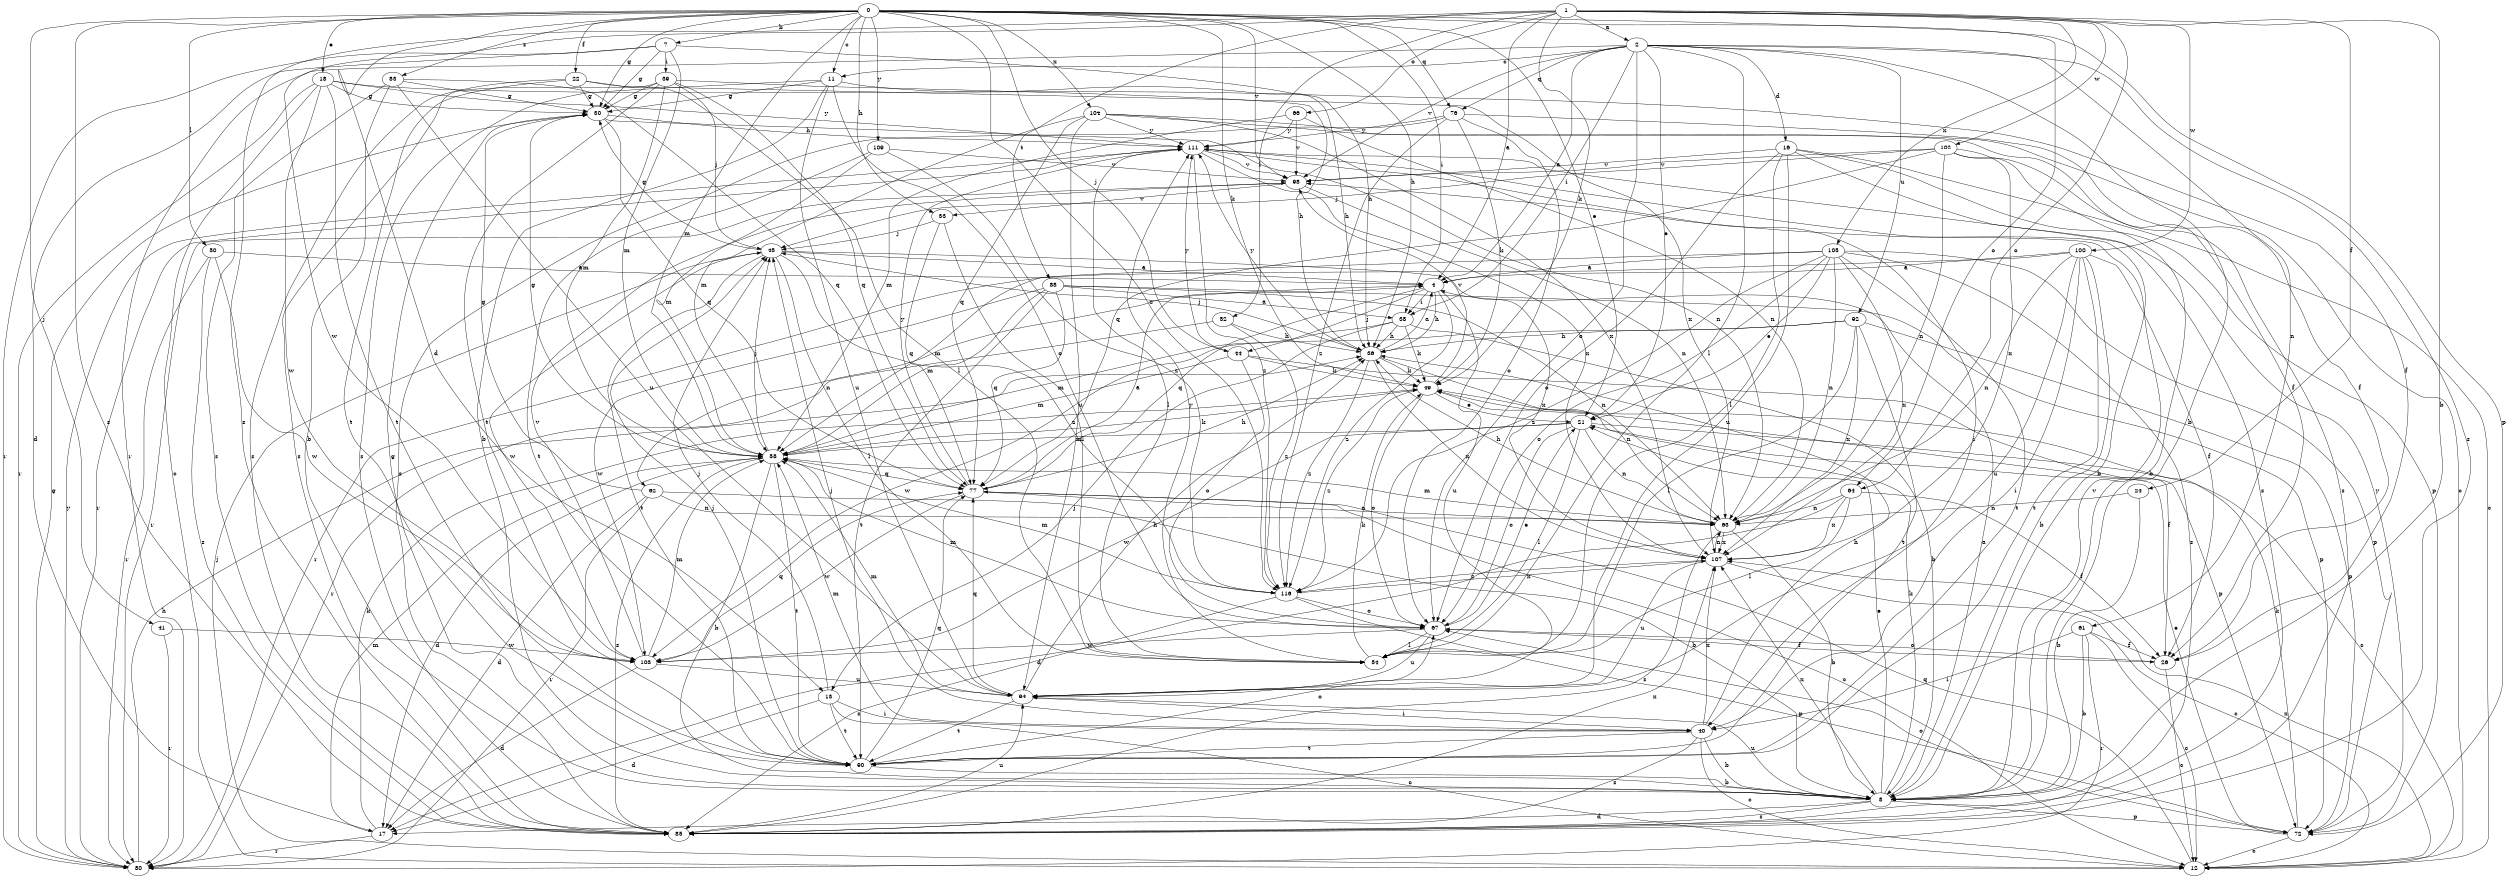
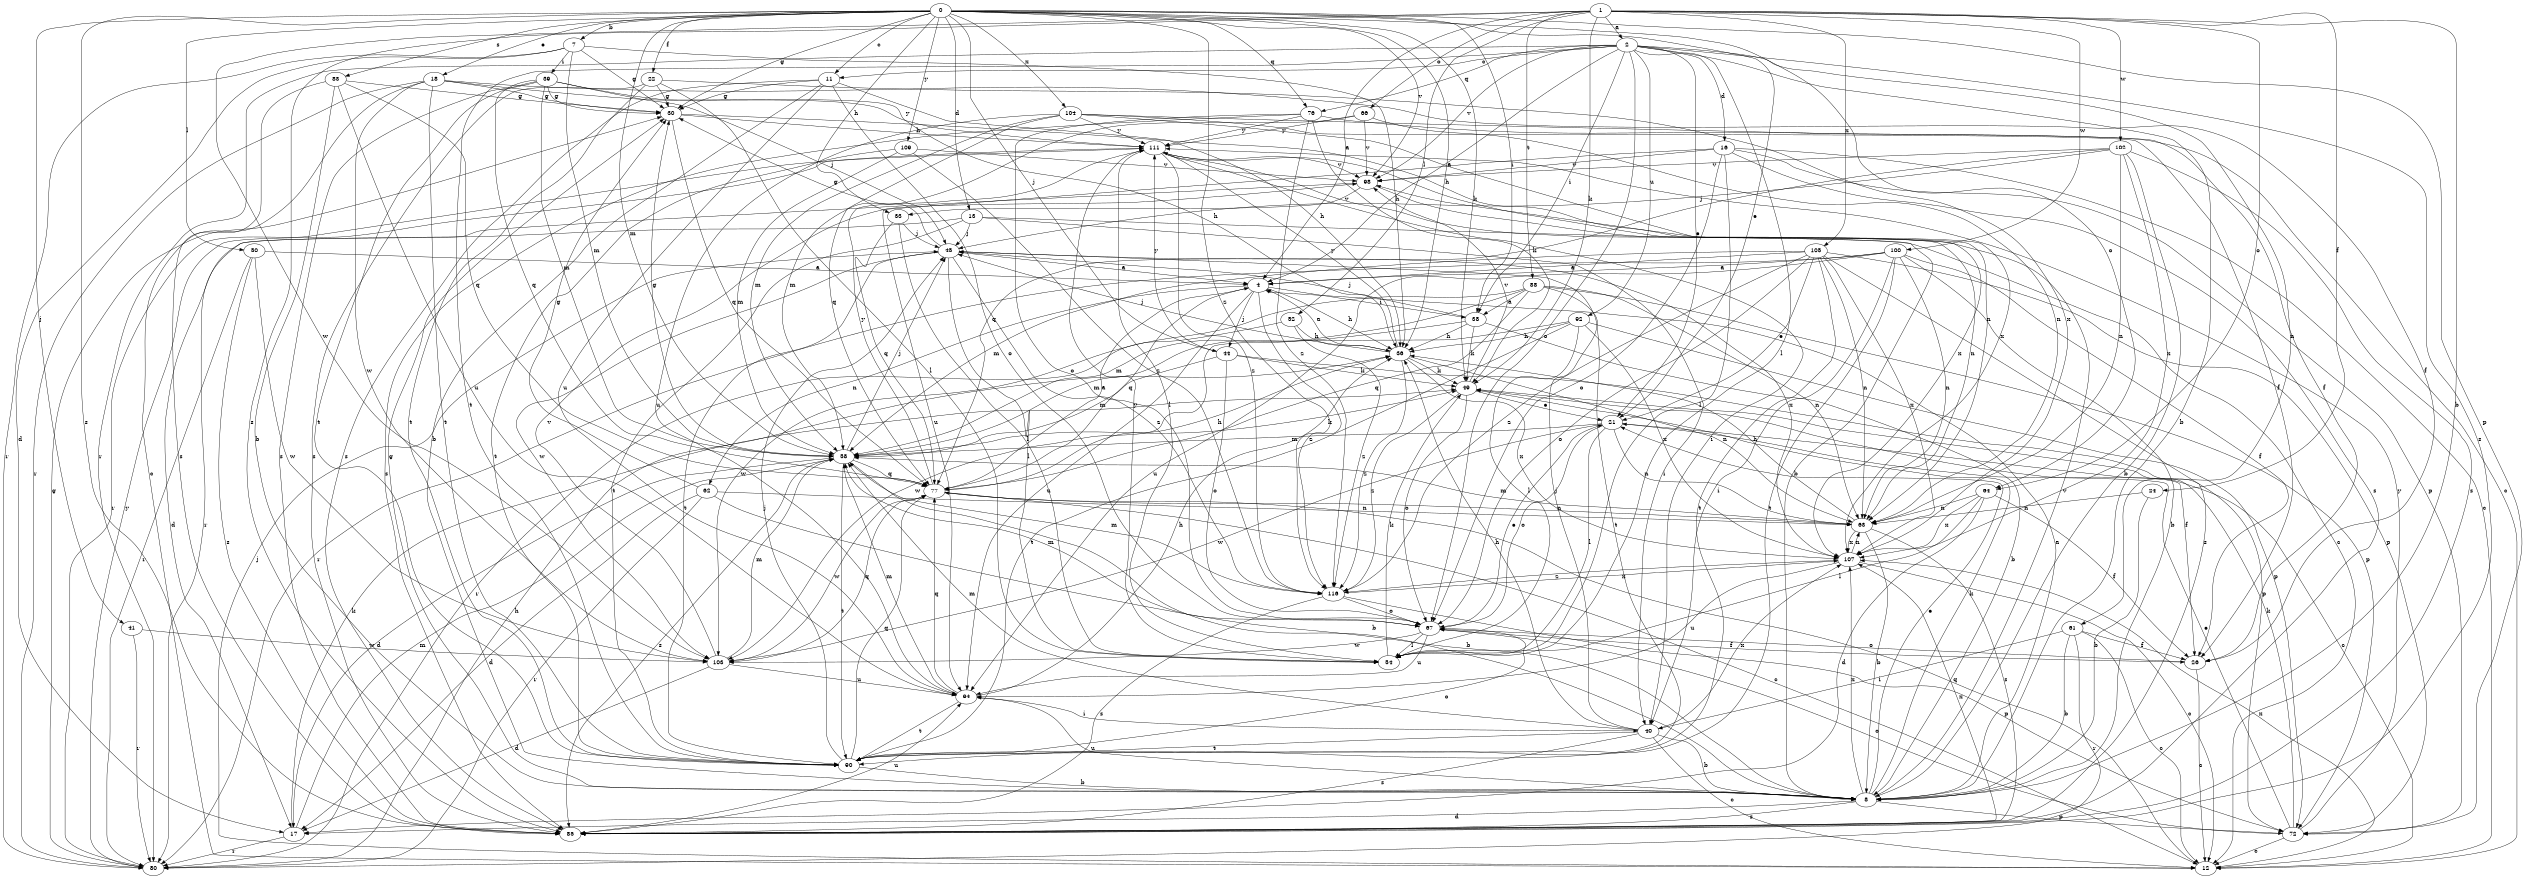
  strict digraph {
    0
    7
    11
    13
    18
    21
    22
    30
    33
    36
    38
    41
    44
    49
    50
    58
    64
    72
    76
    83
    85
    98
    104
    109
    116
    80
    17
    39
    8
    67
    94
    90
    12
    45
    40
    103
    26
    111
    54
    63
    107
    77
    4
    1
    2
    24
    52
    66
    88
    100
    102
    105
    16
    61
    92
    62
    0 -> 7 [label=b]
    0 -> 11 [label=c]
    0 -> 13 [label=d]
    0 -> 18 [label=e]
    0 -> 21 [label=e]
    0 -> 22 [label=f]
    0 -> 30 [label=g]
    0 -> 33 [label=h]
    0 -> 36 [label=h]
    0 -> 38 [label=i]
    0 -> 41 [label=j]
    0 -> 44 [label=j]
    0 -> 49 [label=k]
    0 -> 50 [label=l]
    0 -> 58 [label=m]
    0 -> 64 [label=o]
    0 -> 72 [label=p]
    0 -> 76 [label=q]
    0 -> 83 [label=s]
    0 -> 85 [label=s]
    0 -> 98 [label=v]
    0 -> 104 [label=x]
    0 -> 109 [label=y]
    0 -> 116 [label=z]
    7 -> 30 [label=g]
    7 -> 36 [label=h]
    7 -> 58 [label=m]
    7 -> 80 [label=r]
    7 -> 17 [label=d]
    7 -> 39 [label=i]
    11 -> 30 [label=g]
    11 -> 36 [label=h]
    11 -> 85 [label=s]
    11 -> 8 [label=b]
    11 -> 67 [label=o]
    11 -> 94 [label=u]
    13 -> 17 [label=d]
    13 -> 90 [label=t]
    13 -> 12 [label=c]
    13 -> 45 [label=j]
    13 -> 40 [label=i]
    18 -> 30 [label=g]
    18 -> 80 [label=r]
    18 -> 90 [label=t]
    18 -> 12 [label=c]
    18 -> 103 [label=w]
    18 -> 26 [label=f]
    18 -> 111 [label=y]
    21 -> 58 [label=m]
    21 -> 67 [label=o]
    21 -> 12 [label=c]
    21 -> 103 [label=w]
    21 -> 54 [label=l]
    21 -> 63 [label=n]
    22 -> 30 [label=g]
    22 -> 85 [label=s]
    22 -> 90 [label=t]
    22 -> 54 [label=l]
    22 -> 107 [label=x]
    30 -> 111 [label=h]
    30 -> 63 [label=n]
    30 -> 77 [label=q]
    33 -> 45 [label=j]
    33 -> 54 [label=l]
    33 -> 77 [label=q]
    36 -> 49 [label=k]
    36 -> 116 [label=z]
    36 -> 45 [label=j]
    36 -> 111 [label=y]
    36 -> 63 [label=n]
    36 -> 107 [label=x]
    36 -> 4 [label=a]
    38 -> 36 [label=h]
    38 -> 49 [label=k]
    38 -> 58 [label=m]
    38 -> 8 [label=b]
-   38 -> 13 [label=j]
+   38 -> 45 [label=j]
    41 -> 80 [label=r]
    41 -> 103 [label=w]
    44 -> 49 [label=k]
    44 -> 58 [label=m]
    44 -> 72 [label=p]
    44 -> 67 [label=o]
    44 -> 111 [label=y]
    49 -> 21 [label=e]
    49 -> 98 [label=v]
    49 -> 116 [label=z]
    49 -> 67 [label=o]
    49 -> 26 [label=f]
    50 -> 85 [label=s]
    50 -> 80 [label=r]
    50 -> 103 [label=w]
    50 -> 4 [label=a]
    58 -> 30 [label=g]
    58 -> 49 [label=k]
    58 -> 85 [label=s]
    58 -> 17 [label=d]
    58 -> 8 [label=b]
    58 -> 90 [label=t]
    58 -> 45 [label=j]
    58 -> 77 [label=q]
    64 -> 17 [label=d]
    64 -> 26 [label=f]
    64 -> 54 [label=l]
    64 -> 63 [label=n]
    64 -> 107 [label=x]
    72 -> 21 [label=e]
    72 -> 49 [label=k]
    72 -> 67 [label=o]
    72 -> 12 [label=c]
    72 -> 111 [label=y]
    76 -> 49 [label=k]
    76 -> 85 [label=s]
    76 -> 116 [label=z]
    76 -> 67 [label=o]
    76 -> 26 [label=f]
    76 -> 111 [label=y]
    83 -> 30 [label=g]
    83 -> 85 [label=s]
    83 -> 8 [label=b]
    83 -> 94 [label=u]
    83 -> 77 [label=q]
    85 -> 94 [label=u]
    85 -> 107 [label=x]
    98 -> 33 [label=v]
    98 -> 80 [label=r]
    98 -> 63 [label=n]
    104 -> 58 [label=m]
    104 -> 94 [label=u]
    104 -> 12 [label=c]
    104 -> 26 [label=f]
    104 -> 111 [label=y]
    104 -> 107 [label=x]
    104 -> 77 [label=q]
    109 -> 58 [label=m]
    109 -> 98 [label=v]
    109 -> 116 [label=z]
    109 -> 90 [label=t]
    116 -> 58 [label=m]
    116 -> 72 [label=p]
    116 -> 85 [label=s]
    116 -> 67 [label=o]
    116 -> 107 [label=x]
    80 -> 30 [label=g]
    80 -> 36 [label=h]
    80 -> 111 [label=y]
    17 -> 49 [label=k]
    17 -> 58 [label=m]
    17 -> 80 [label=r]
    39 -> 30 [label=g]
    39 -> 36 [label=h]
    39 -> 58 [label=m]
    39 -> 85 [label=s]
    39 -> 90 [label=t]
    39 -> 45 [label=j]
    39 -> 77 [label=q]
    8 -> 21 [label=e]
    8 -> 30 [label=g]
    8 -> 49 [label=k]
    8 -> 72 [label=p]
    8 -> 85 [label=s]
    8 -> 98 [label=v]
    8 -> 17 [label=d]
    8 -> 94 [label=u]
    8 -> 107 [label=x]
    8 -> 4 [label=a]
    67 -> 21 [label=e]
    67 -> 58 [label=m]
    67 -> 94 [label=u]
    67 -> 103 [label=w]
    67 -> 26 [label=f]
    67 -> 54 [label=l]
    94 -> 36 [label=h]
    94 -> 58 [label=m]
    94 -> 90 [label=t]
    94 -> 40 [label=i]
    94 -> 77 [label=q]
    90 -> 8 [label=b]
    90 -> 67 [label=o]
    90 -> 45 [label=j]
    90 -> 77 [label=q]
    12 -> 45 [label=j]
    12 -> 107 [label=x]
    12 -> 77 [label=q]
    45 -> 30 [label=g]
    45 -> 116 [label=z]
    45 -> 90 [label=t]
    45 -> 103 [label=w]
    45 -> 54 [label=l]
    45 -> 107 [label=x]
    45 -> 4 [label=a]
    40 -> 36 [label=h]
    40 -> 58 [label=m]
    40 -> 85 [label=s]
    40 -> 8 [label=b]
    40 -> 90 [label=t]
    40 -> 12 [label=c]
    40 -> 45 [label=j]
    40 -> 107 [label=x]
    103 -> 58 [label=m]
    103 -> 98 [label=v]
    103 -> 17 [label=d]
    103 -> 94 [label=u]
    103 -> 77 [label=q]
    26 -> 67 [label=o]
    26 -> 12 [label=c]
    111 -> 98 [label=v]
    111 -> 116 [label=z]
    111 -> 80 [label=r]
    111 -> 8 [label=b]
    111 -> 40 [label=i]
    111 -> 54 [label=l]
    111 -> 107 [label=x]
    54 -> 49 [label=k]
    54 -> 111 [label=y]
    63 -> 36 [label=h]
    63 -> 58 [label=m]
    63 -> 85 [label=s]
    63 -> 8 [label=b]
    63 -> 107 [label=x]
    107 -> 116 [label=z]
    107 -> 94 [label=u]
    107 -> 12 [label=c]
    107 -> 63 [label=n]
    77 -> 36 [label=h]
    77 -> 12 [label=c]
    77 -> 103 [label=w]
    77 -> 111 [label=y]
    77 -> 63 [label=n]
    77 -> 4 [label=a]
    4 -> 36 [label=h]
    4 -> 38 [label=i]
    4 -> 44 [label=j]
    4 -> 116 [label=z]
    4 -> 94 [label=u]
    4 -> 77 [label=q]
    4 -> 62 [label=n]
    1 -> 49 [label=k]
    1 -> 64 [label=o]
    1 -> 85 [label=s]
    1 -> 8 [label=b]
    1 -> 103 [label=w]
    1 -> 4 [label=a]
    1 -> 2 [label=a]
    1 -> 24 [label=f]
    1 -> 52 [label=l]
    1 -> 66 [label=o]
    1 -> 88 [label=t]
    1 -> 100 [label=w]
    1 -> 102 [label=w]
    1 -> 105 [label=x]
    2 -> 11 [label=c]
    2 -> 21 [label=e]
    2 -> 38 [label=i]
    2 -> 76 [label=q]
    2 -> 85 [label=s]
    2 -> 98 [label=v]
    2 -> 80 [label=r]
    2 -> 8 [label=b]
    2 -> 67 [label=o]
+   2 -> 90 [label=t]
    2 -> 54 [label=l]
    2 -> 4 [label=a]
    2 -> 16 [label=d]
    2 -> 61 [label=n]
    2 -> 92 [label=u]
    24 -> 8 [label=b]
    24 -> 63 [label=n]
    52 -> 36 [label=h]
    52 -> 116 [label=z]
    52 -> 80 [label=r]
    66 -> 58 [label=m]
    66 -> 98 [label=v]
    66 -> 111 [label=y]
    66 -> 63 [label=n]
    88 -> 38 [label=a]
    88 -> 58 [label=m]
    88 -> 72 [label=p]
    88 -> 90 [label=t]
    88 -> 103 [label=w]
    88 -> 63 [label=n]
    88 -> 77 [label=q]
    100 -> 80 [label=r]
    100 -> 8 [label=b]
    100 -> 94 [label=u]
    100 -> 90 [label=t]
    100 -> 40 [label=i]
    100 -> 26 [label=f]
    100 -> 63 [label=n]
    100 -> 4 [label=a]
    102 -> 85 [label=s]
    102 -> 98 [label=v]
    102 -> 8 [label=b]
    102 -> 45 [label=j]
    102 -> 63 [label=n]
    102 -> 107 [label=x]
    102 -> 77 [label=q]
    105 -> 21 [label=e]
    105 -> 58 [label=m]
    105 -> 72 [label=p]
    105 -> 85 [label=s]
    105 -> 116 [label=z]
    105 -> 67 [label=o]
    105 -> 90 [label=t]
    105 -> 63 [label=n]
    105 -> 107 [label=x]
    105 -> 4 [label=a]
    16 -> 72 [label=p]
    16 -> 85 [label=s]
    16 -> 98 [label=v]
    16 -> 67 [label=o]
    16 -> 94 [label=u]
    16 -> 12 [label=c]
    16 -> 54 [label=l]
    61 -> 80 [label=r]
    61 -> 8 [label=b]
    61 -> 12 [label=c]
    61 -> 40 [label=i]
    61 -> 26 [label=f]
    92 -> 36 [label=h]
    92 -> 72 [label=p]
    92 -> 90 [label=t]
    92 -> 103 [label=w]
    92 -> 54 [label=l]
    92 -> 107 [label=x]
    62 -> 30 [label=g]
    62 -> 80 [label=r]
    62 -> 17 [label=d]
    62 -> 8 [label=b]
    62 -> 63 [label=n]
  }
